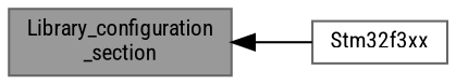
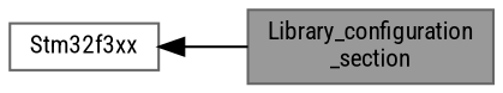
  digraph {
    rankdir=LR
    fontname="Roboto Condensed"
    node [fontname="Roboto Condensed" fontsize=10 shape=box style=filled]
    n1 [color=gray40 fillcolor=grey60 fontcolor=black height=0.2 label="Library_configuration\l_section" width=0.4]
    n2 [color=grey40 fillcolor=white height=0.2 label=Stm32f3xx width=0.4]
-   n1 -> n2 [dir=back fontname="Roboto Condensed" fontsize=10 labelfontname=Helvetica labelfontsize=10 shape=plaintext style=solid]
+   n2 -> n1 [dir=back fontname="Roboto Condensed" fontsize=10 labelfontname=Helvetica labelfontsize=10 shape=plaintext style=solid]
  }
